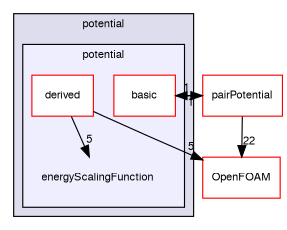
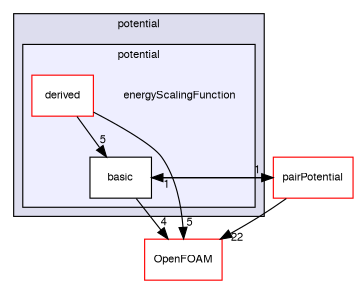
  digraph {
    compound=true
    node [fontname=FreeSans fontsize=10 shape=box color=red]
    edge [headlabel=1 labeldistance=1.5 labelfontname=FreeSans labelfontsize=10]
    n1 [label=energyScalingFunction shape=plaintext color=""]
-   n2 [fillcolor=white label=basic style=filled]
+   n2 [color=black fillcolor=white label=basic style=filled]
    n3 [fillcolor=white label=derived style=filled]
    n4 [label=pairPotential]
    n5 [label=OpenFOAM]
    subgraph cluster_1 {
      bgcolor="#ddddee"
      fontname=FreeSans
      fontsize=10
      label=potential
      pencolor=black
      subgraph cluster_2 {
        bgcolor="#eeeeff"
        fontname=FreeSans
        fontsize=10
        pencolor=black
        n1
        n2
        n3
      }
    }
    n2 -> n4
-   n3 -> n1 [headlabel=5]
+   n2 -> n5 [headlabel=4]
+   n3 -> n2 [headlabel=5]
    n3 -> n5 [headlabel=5]
    n4 -> n2
    n4 -> n5 [headlabel=22]
  }
